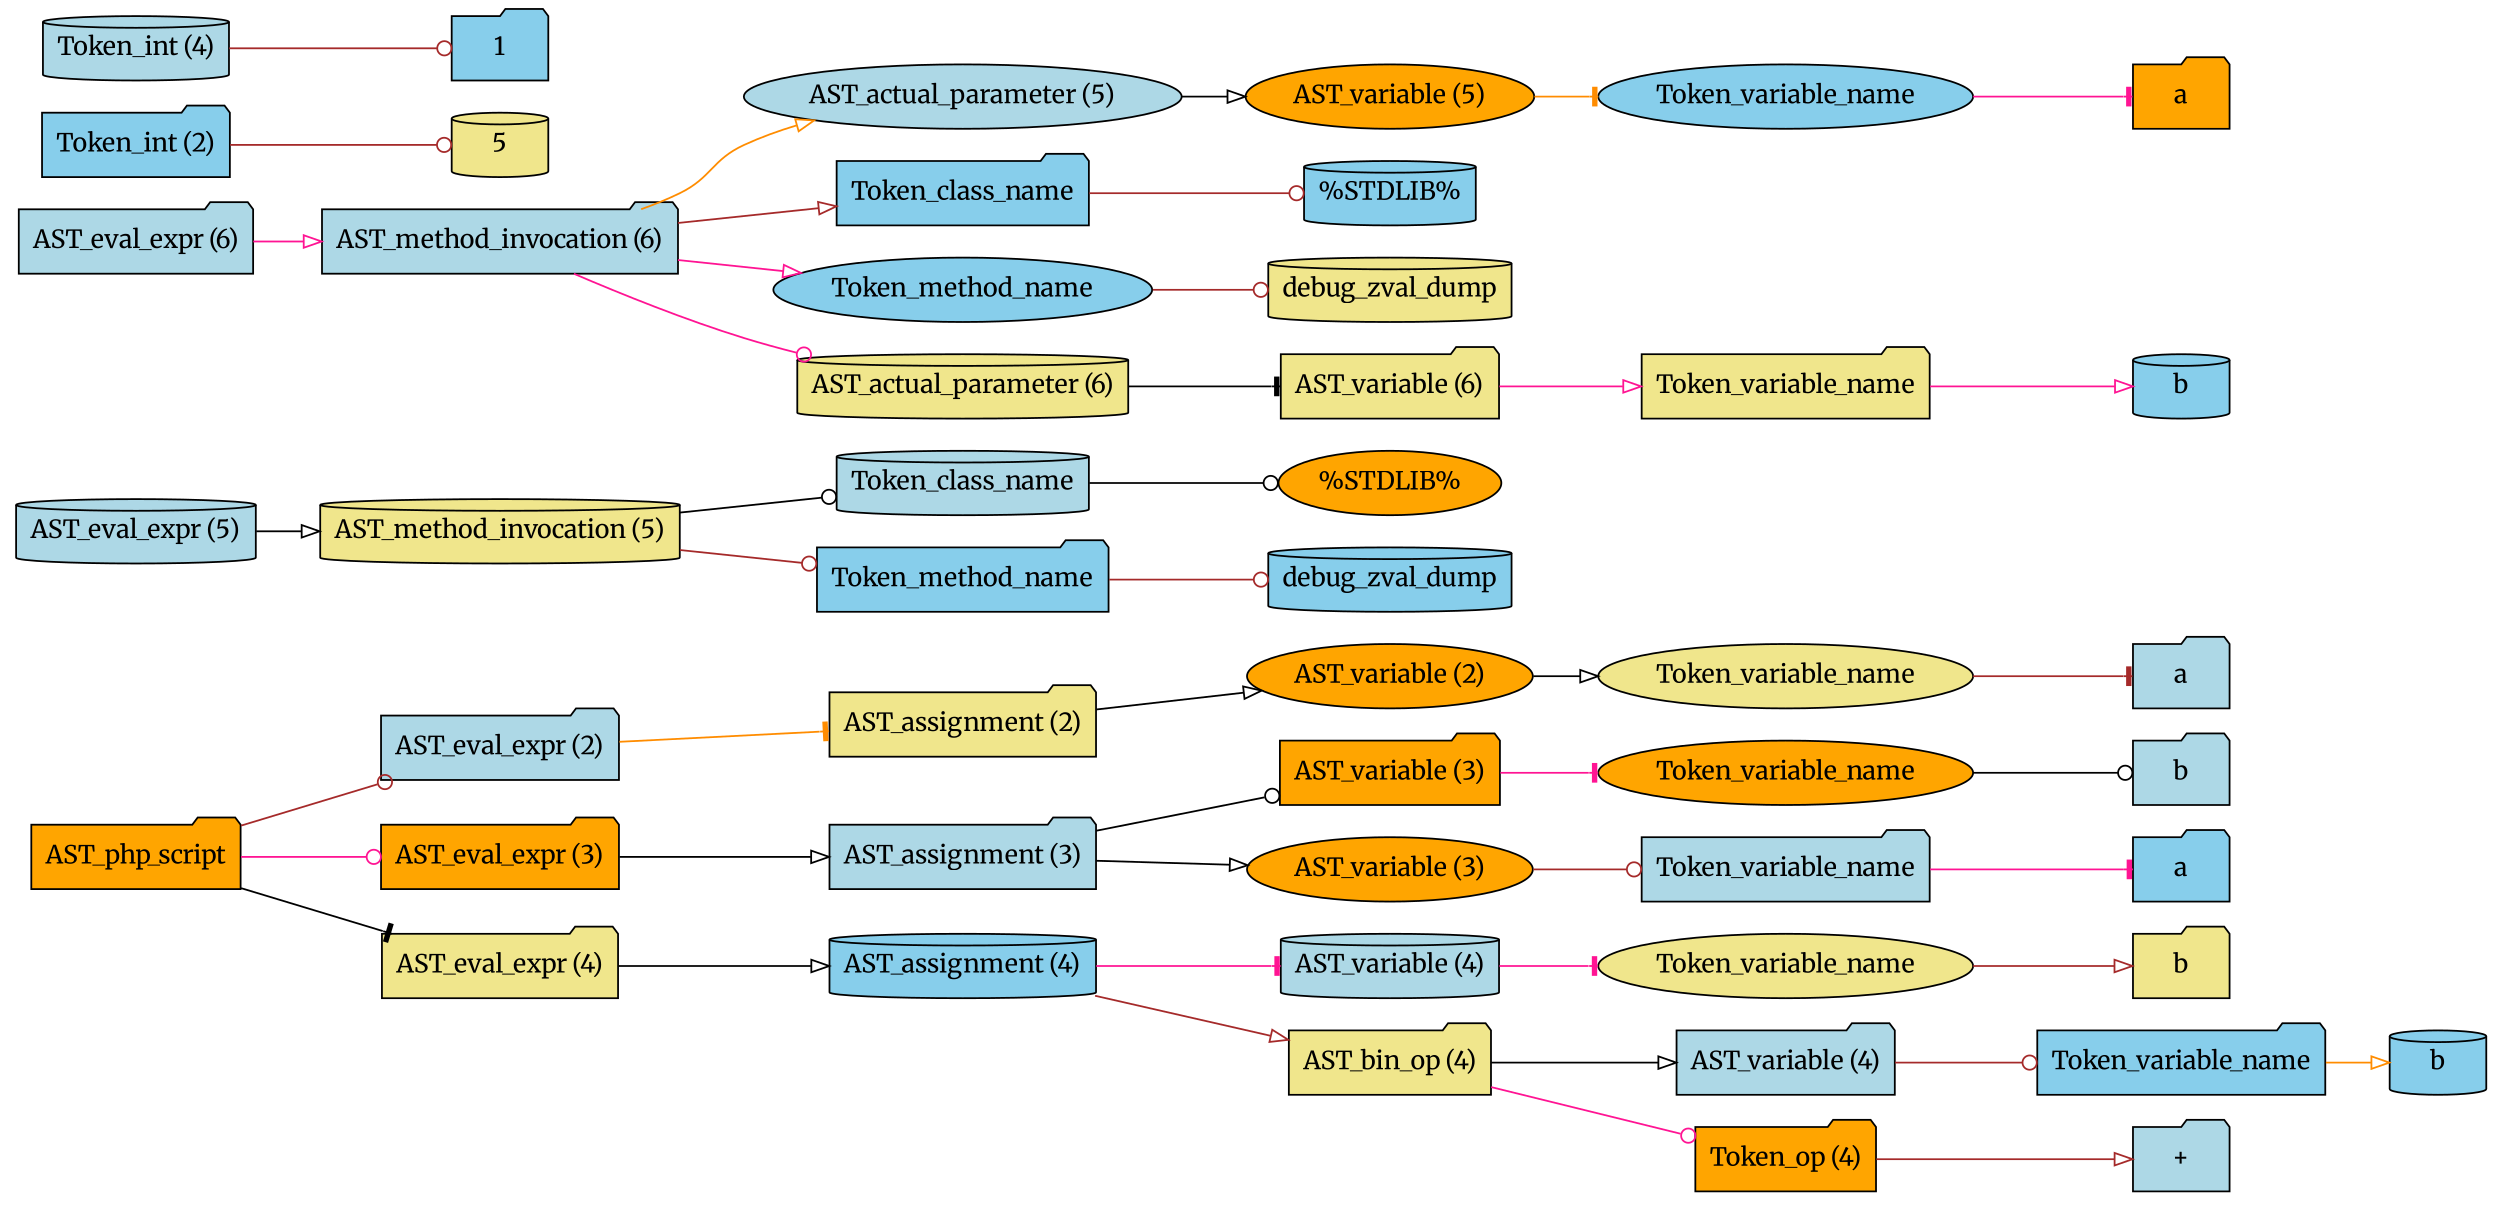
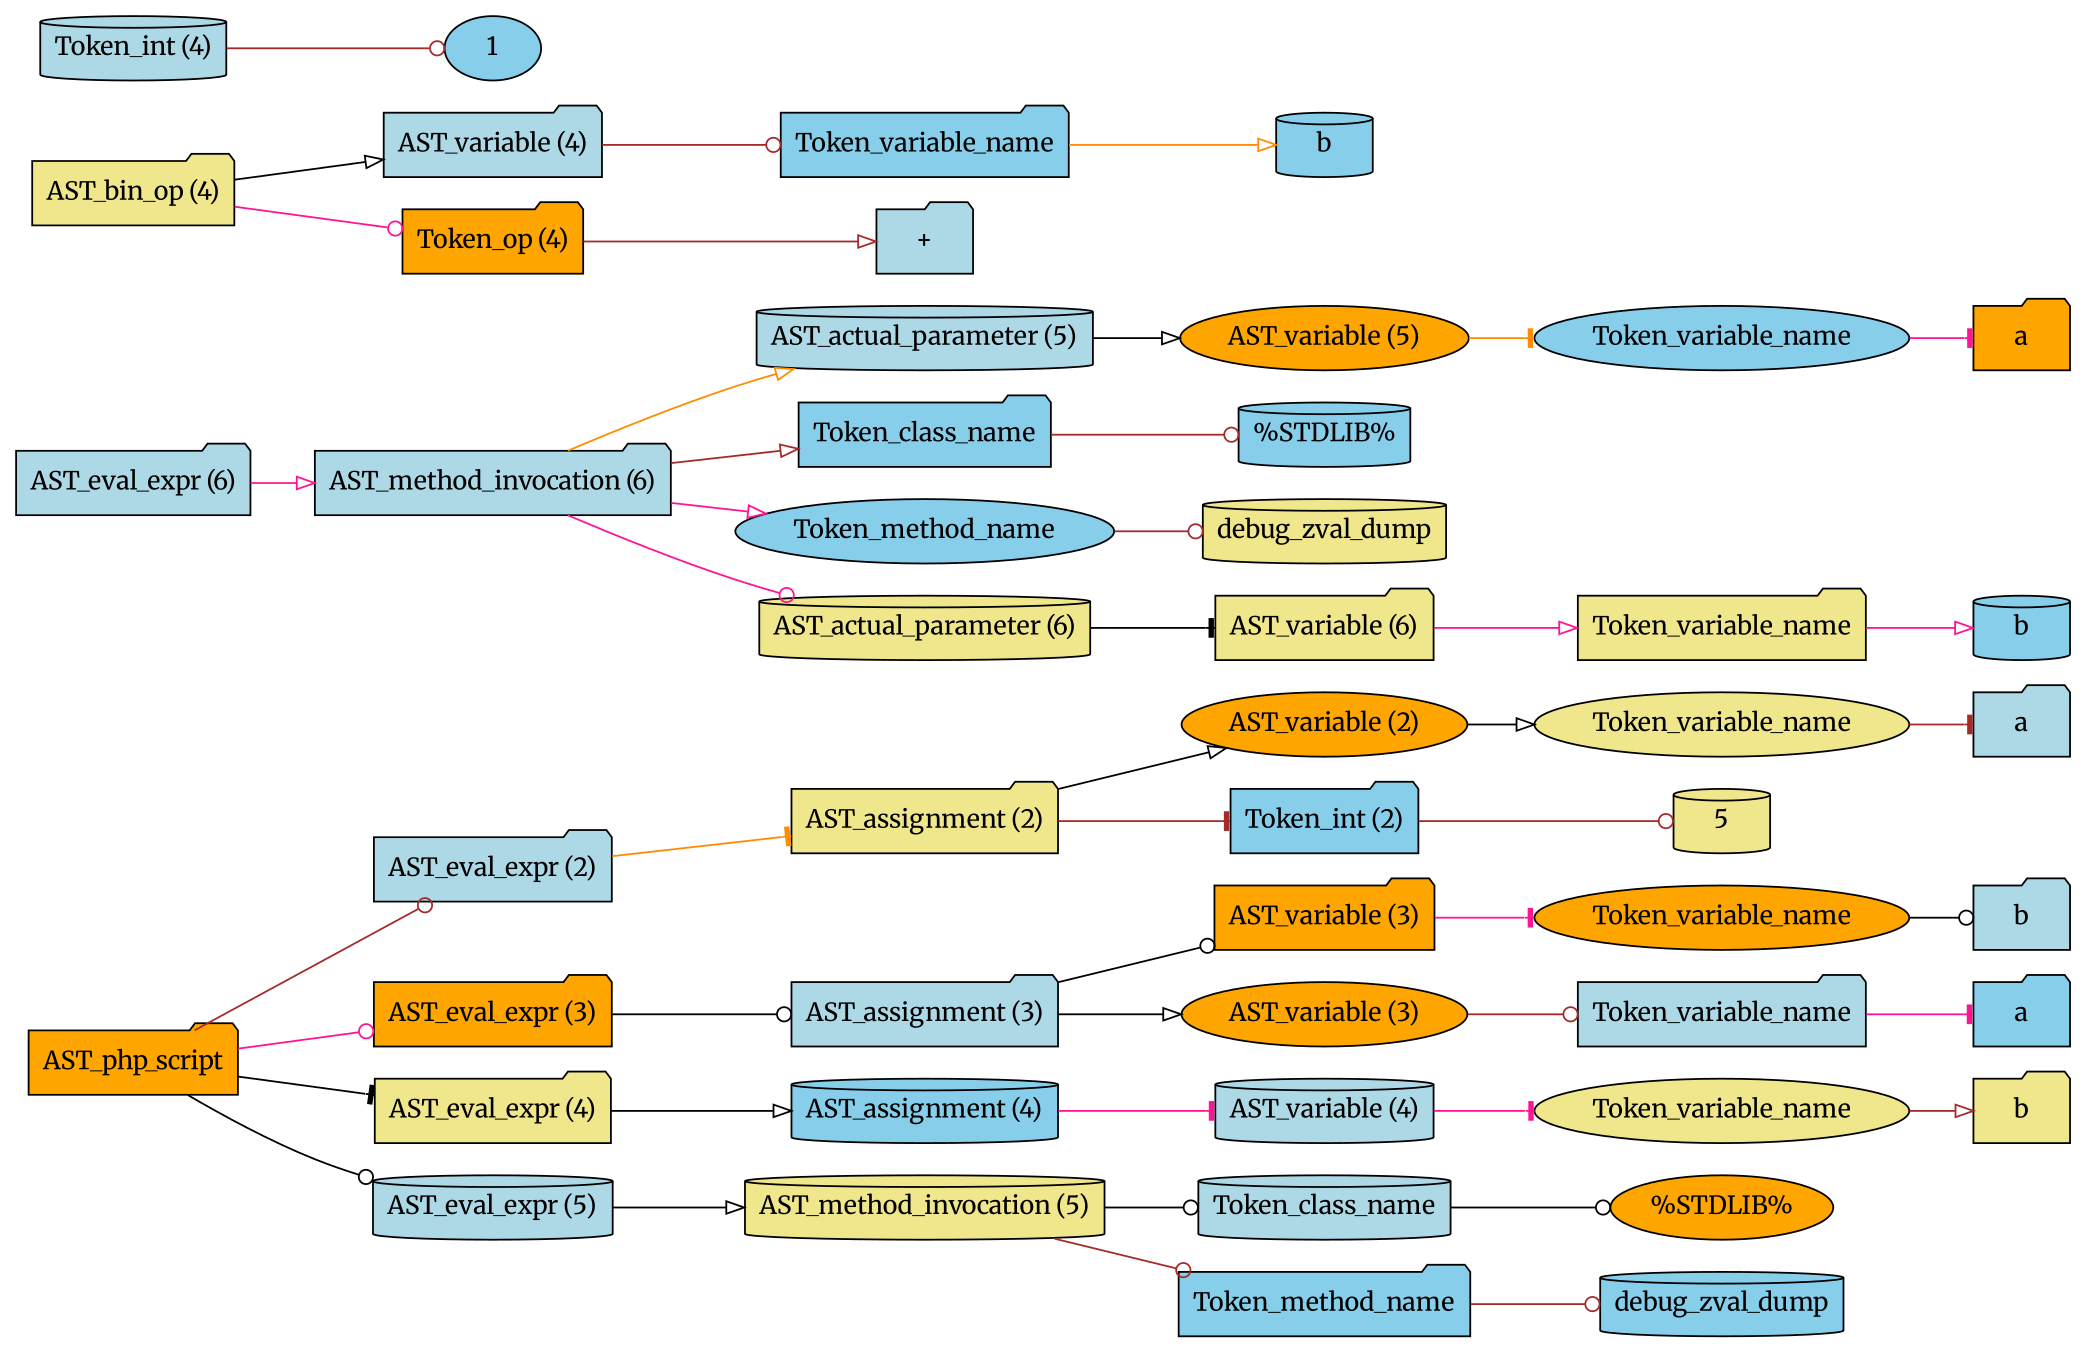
  digraph {
    fontname=Merriweather
    rankdir=LR
    node [fillcolor=lightblue fontname=Merriweather shape=folder style=filled]
    edge [arrowhead=odot color=brown fontname=Merriweather]
    n1 [fillcolor=orange label=AST_php_script]
    n2 [label="AST_eval_expr (2)"]
    n3 [fillcolor=orange label="AST_eval_expr (3)"]
    n4 [fillcolor=khaki label="AST_eval_expr (4)"]
    n5 [label="AST_eval_expr (5)" shape=cylinder]
    n6 [fillcolor=khaki label="AST_assignment (2)"]
    n7 [label="AST_assignment (3)"]
    n8 [fillcolor=skyblue label="AST_assignment (4)" shape=cylinder]
    n9 [fillcolor=khaki label="AST_method_invocation (5)" shape=cylinder]
    n10 [label="AST_eval_expr (6)"]
    n11 [label="AST_method_invocation (6)"]
    n12 [fillcolor=orange label="AST_variable (2)" shape=ellipse]
    n13 [fillcolor=skyblue label="Token_int (2)"]
    n14 [fillcolor=khaki label=Token_variable_name shape=ellipse]
    n15 [fillcolor=khaki label=5 shape=cylinder]
    n16 [label=a]
    n17 [fillcolor=orange label="AST_variable (3)"]
    n18 [fillcolor=orange label="AST_variable (3)" shape=ellipse]
    n19 [fillcolor=orange label=Token_variable_name shape=ellipse]
    n20 [label=Token_variable_name]
    n21 [label=b]
    n22 [fillcolor=skyblue label=a]
    n23 [label="AST_variable (4)" shape=cylinder]
    n24 [fillcolor=khaki label="AST_bin_op (4)"]
    n25 [fillcolor=khaki label=Token_variable_name shape=ellipse]
    n26 [label="AST_variable (4)"]
    n27 [fillcolor=orange label="Token_op (4)"]
    n28 [fillcolor=khaki label=b]
    n29 [fillcolor=skyblue label=Token_variable_name]
    n30 [label="+"]
    n31 [label="Token_int (4)" shape=cylinder]
-   n32 [fillcolor=skyblue label=1]
+   n32 [fillcolor=skyblue label=1 shape=ellipse]
    n33 [fillcolor=skyblue label=b shape=cylinder]
    n34 [label=Token_class_name shape=cylinder]
    n35 [fillcolor=skyblue label=Token_method_name]
    n36 [fillcolor=orange label="%STDLIB%" shape=ellipse]
    n37 [fillcolor=skyblue label=debug_zval_dump shape=cylinder]
-   n38 [label="AST_actual_parameter (5)" shape=ellipse]
+   n38 [label="AST_actual_parameter (5)" shape=cylinder]
    n39 [fillcolor=orange label="AST_variable (5)" shape=ellipse]
    n40 [fillcolor=skyblue label=Token_variable_name shape=ellipse]
    n41 [fillcolor=orange label=a]
    n42 [fillcolor=skyblue label=Token_class_name]
    n43 [fillcolor=skyblue label=Token_method_name shape=ellipse]
    n44 [fillcolor=khaki label="AST_actual_parameter (6)" shape=cylinder]
    n45 [fillcolor=skyblue label="%STDLIB%" shape=cylinder]
    n46 [fillcolor=khaki label=debug_zval_dump shape=cylinder]
    n47 [fillcolor=khaki label="AST_variable (6)"]
    n48 [fillcolor=khaki label=Token_variable_name]
    n49 [fillcolor=skyblue label=b shape=cylinder]
    n1 -> n2
    n1 -> n3 [color=deeppink]
    n1 -> n4 [arrowhead=tee color=black]
+   n1 -> n5 [color=black]
    n2 -> n6 [arrowhead=tee color=darkorange]
-   n3 -> n7 [arrowhead=onormal color=black]
+   n3 -> n7 [color=black]
    n4 -> n8 [arrowhead=onormal color=black]
    n5 -> n9 [arrowhead=onormal color=black]
    n6 -> n12 [arrowhead=onormal color=black]
+   n6 -> n13 [arrowhead=tee]
    n7 -> n17 [color=black]
    n7 -> n18 [arrowhead=onormal color=black]
    n8 -> n23 [arrowhead=tee color=deeppink]
-   n8 -> n24 [arrowhead=onormal]
    n9 -> n34 [color=black]
    n9 -> n35
    n10 -> n11 [arrowhead=onormal color=deeppink]
    n11 -> n38 [arrowhead=onormal color=darkorange]
    n11 -> n42 [arrowhead=onormal]
    n11 -> n43 [arrowhead=onormal color=deeppink]
    n11 -> n44 [color=deeppink]
    n12 -> n14 [arrowhead=onormal color=black]
    n13 -> n15
    n14 -> n16 [arrowhead=tee]
    n17 -> n19 [arrowhead=tee color=deeppink]
    n18 -> n20
    n19 -> n21 [color=black]
    n20 -> n22 [arrowhead=tee color=deeppink]
    n23 -> n25 [arrowhead=tee color=deeppink]
    n24 -> n26 [arrowhead=onormal color=black]
    n24 -> n27 [color=deeppink]
    n25 -> n28 [arrowhead=onormal]
    n26 -> n29
    n27 -> n30 [arrowhead=onormal]
    n29 -> n33 [arrowhead=onormal color=darkorange]
    n31 -> n32
    n34 -> n36 [color=black]
    n35 -> n37
    n38 -> n39 [arrowhead=onormal color=black]
    n39 -> n40 [arrowhead=tee color=darkorange]
    n40 -> n41 [arrowhead=tee color=deeppink]
    n42 -> n45
    n43 -> n46
    n44 -> n47 [arrowhead=tee color=black]
    n47 -> n48 [arrowhead=onormal color=deeppink]
    n48 -> n49 [arrowhead=onormal color=deeppink]
  }
